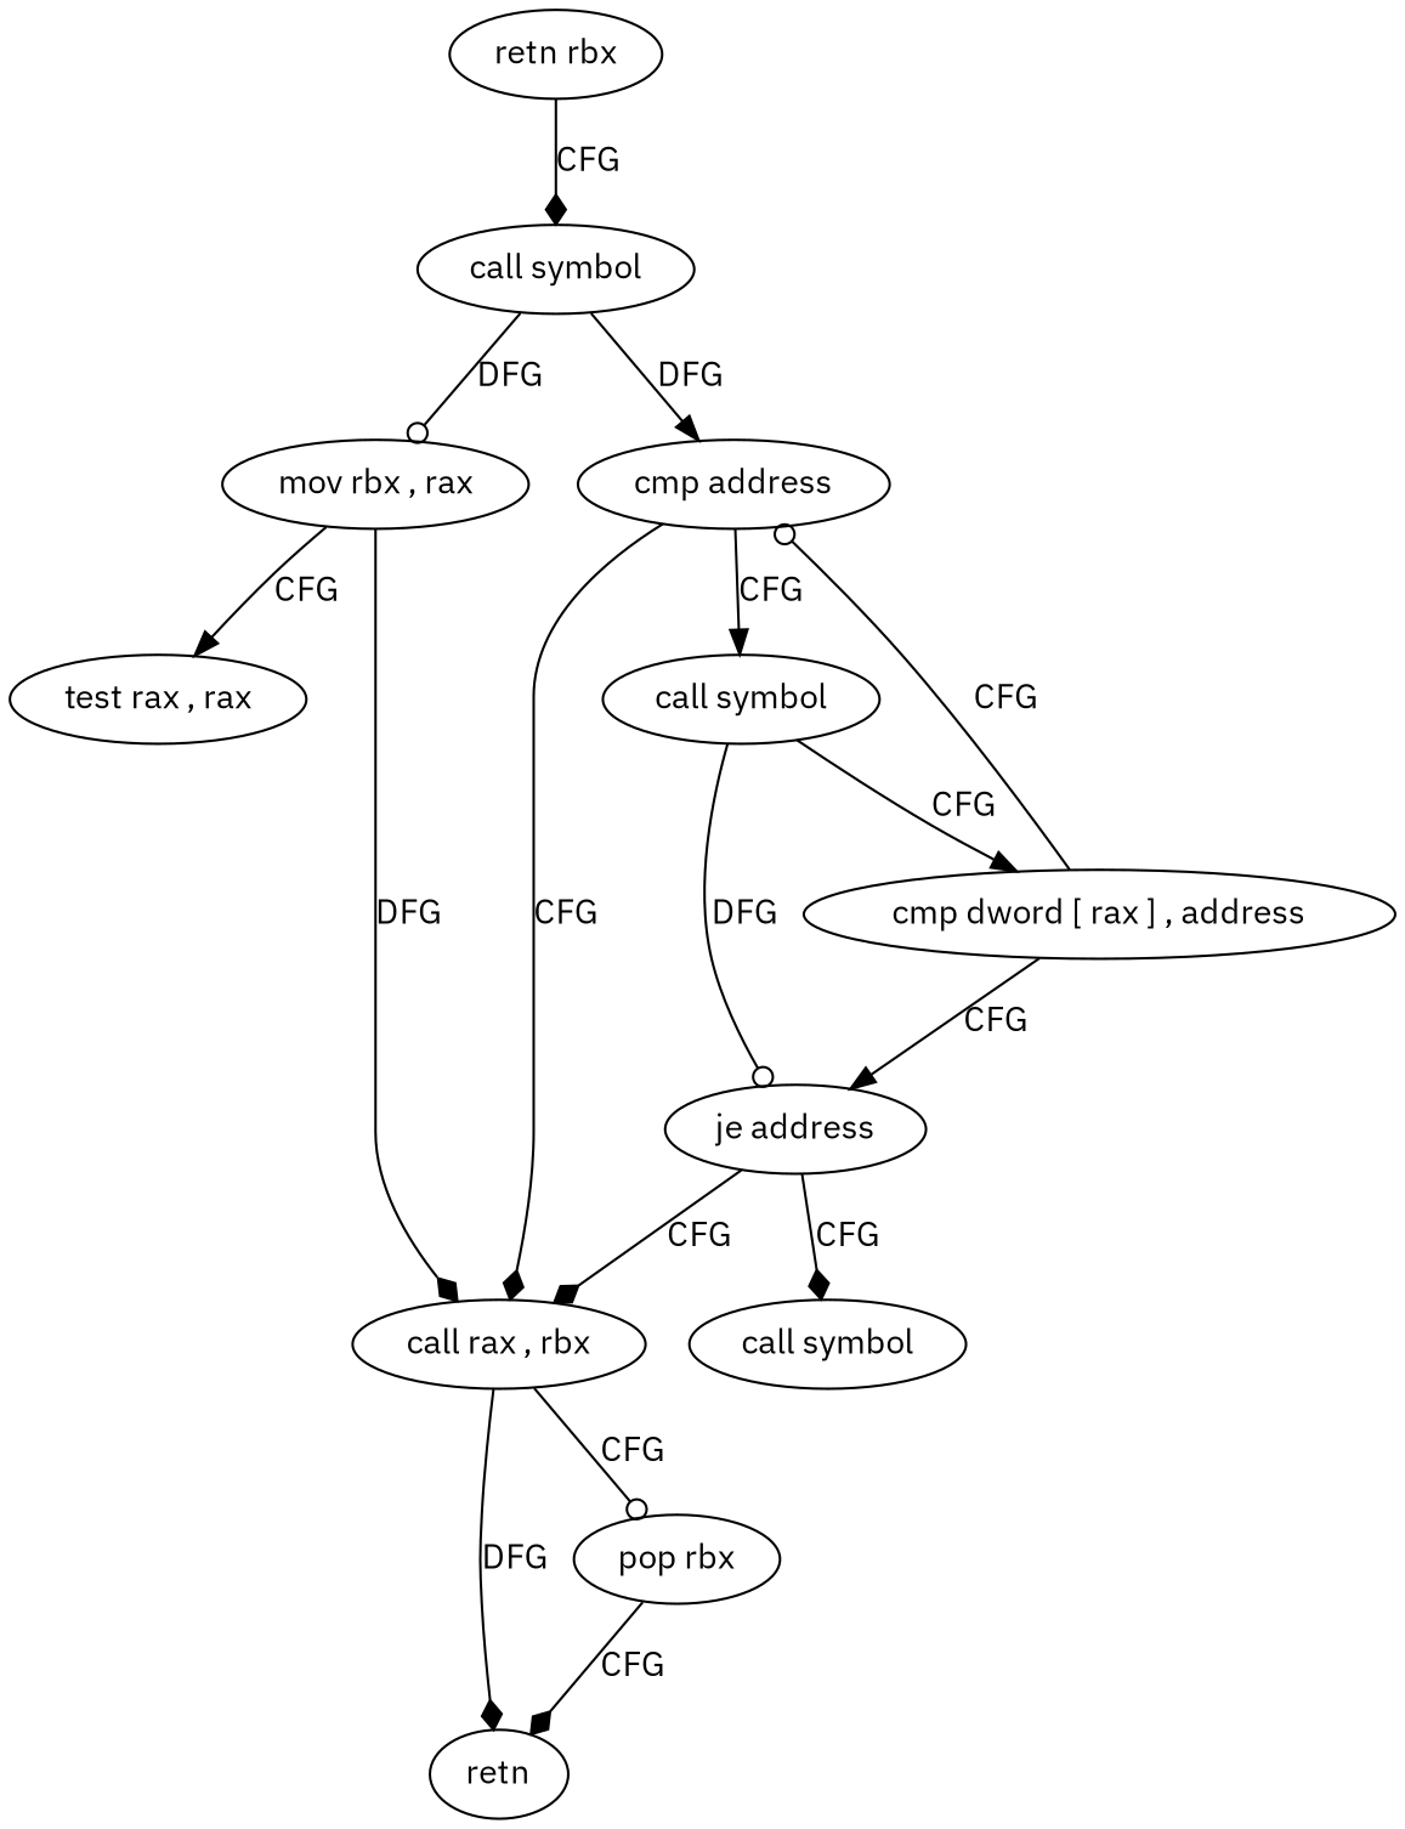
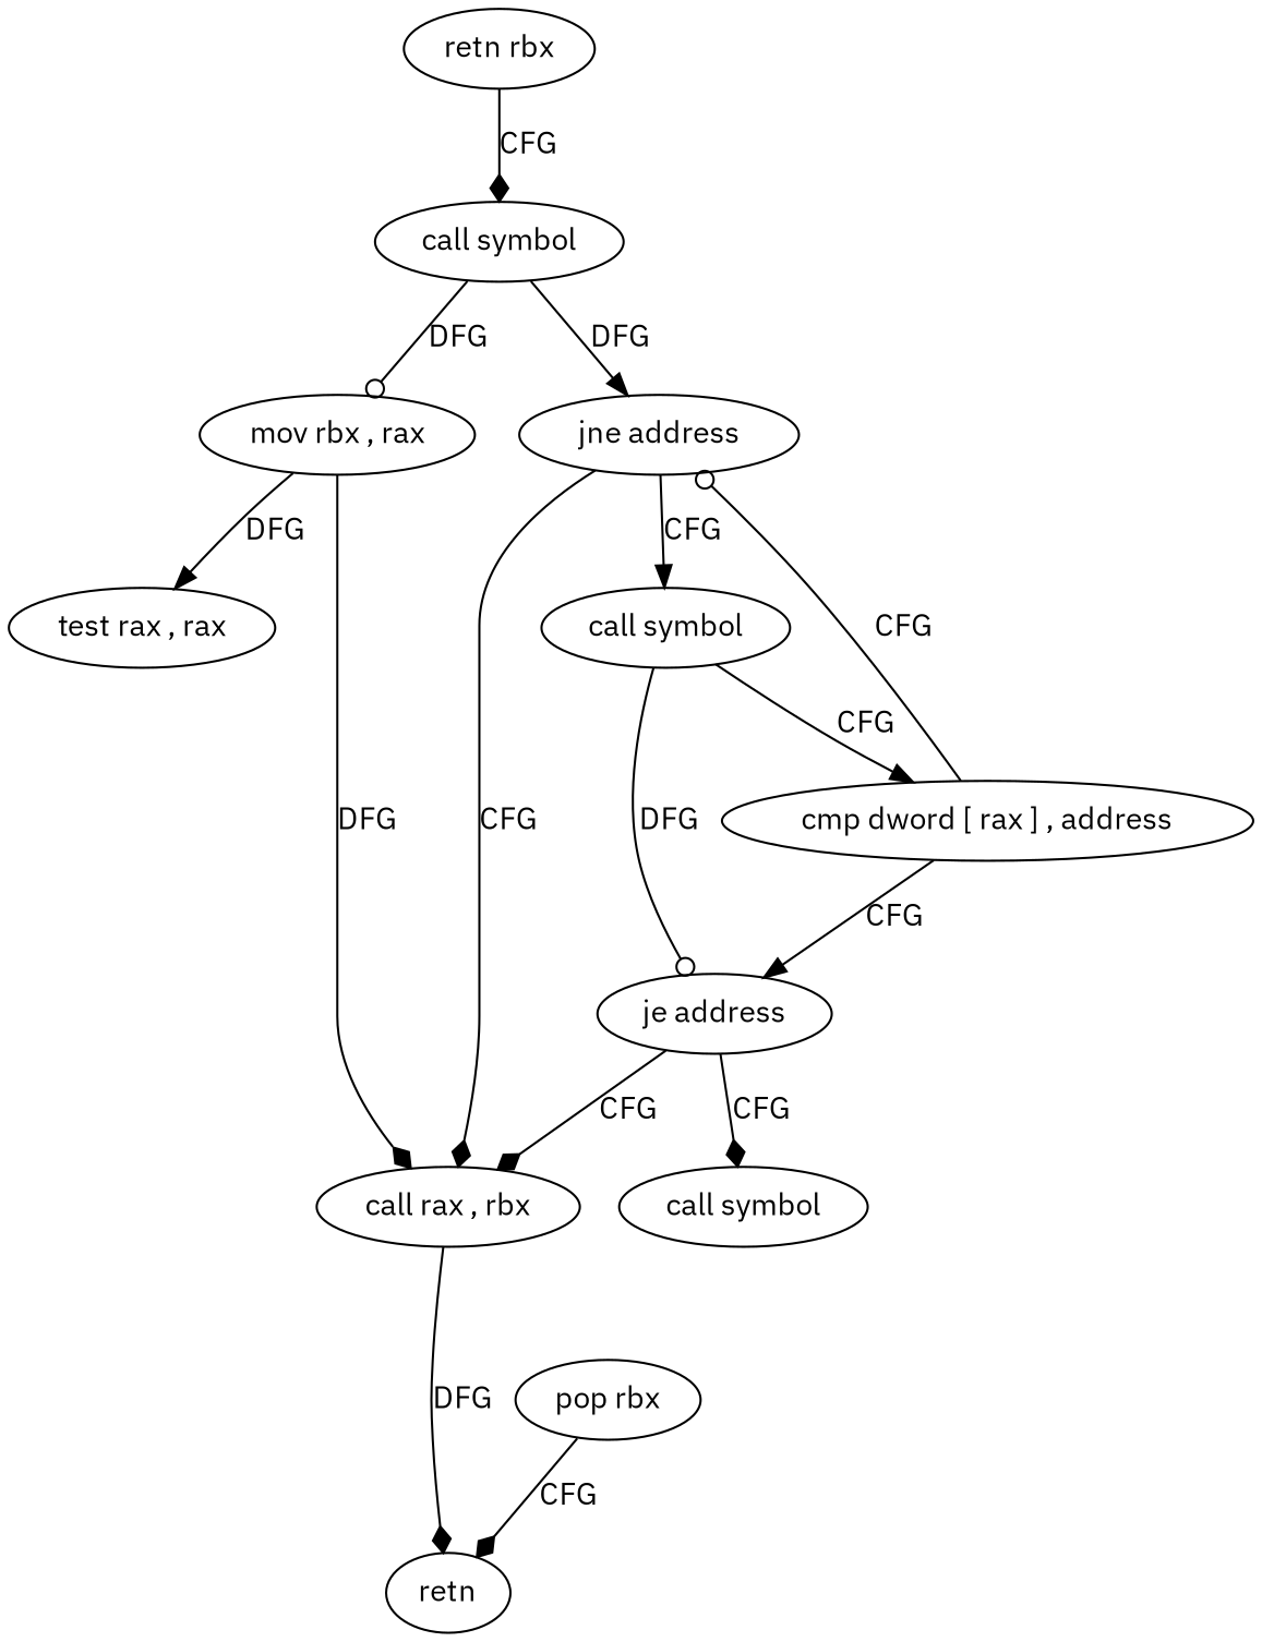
  digraph {
    fontname="IBM Plex Sans"
    node [fontname="IBM Plex Sans"]
    edge [arrowhead=diamond fontname="IBM Plex Sans"]
    n1 [label="retn rbx"]
    n2 [label="call symbol"]
    n3 [label="mov rbx , rax"]
-   n4 [label="cmp address"]
+   n4 [label="jne address"]
    n5 [label="test rax , rax"]
    n6 [label="call rax , rbx"]
    n7 [label="call symbol"]
    n8 [label="pop rbx"]
    n9 [label=retn]
    n10 [label="cmp dword [ rax ] , address"]
    n11 [label="je address"]
    n12 [label="call symbol"]
    n1 -> n2 [label=CFG]
    n2 -> n3 [arrowhead=odot label=DFG]
    n2 -> n4 [arrowhead=normal label=DFG]
-   n3 -> n5 [arrowhead=normal label=CFG]
+   n3 -> n5 [arrowhead=normal label=DFG]
    n3 -> n6 [label=DFG]
    n4 -> n6 [label=CFG]
    n4 -> n7 [arrowhead=normal label=CFG]
-   n6 -> n8 [arrowhead=odot label=CFG]
    n6 -> n9 [label=DFG]
    n7 -> n10 [arrowhead=normal label=CFG]
    n7 -> n11 [arrowhead=odot label=DFG]
    n8 -> n9 [label=CFG]
    n10 -> n4 [arrowhead=odot label=CFG]
    n10 -> n11 [arrowhead=normal label=CFG]
    n11 -> n6 [label=CFG]
    n11 -> n12 [label=CFG]
  }
